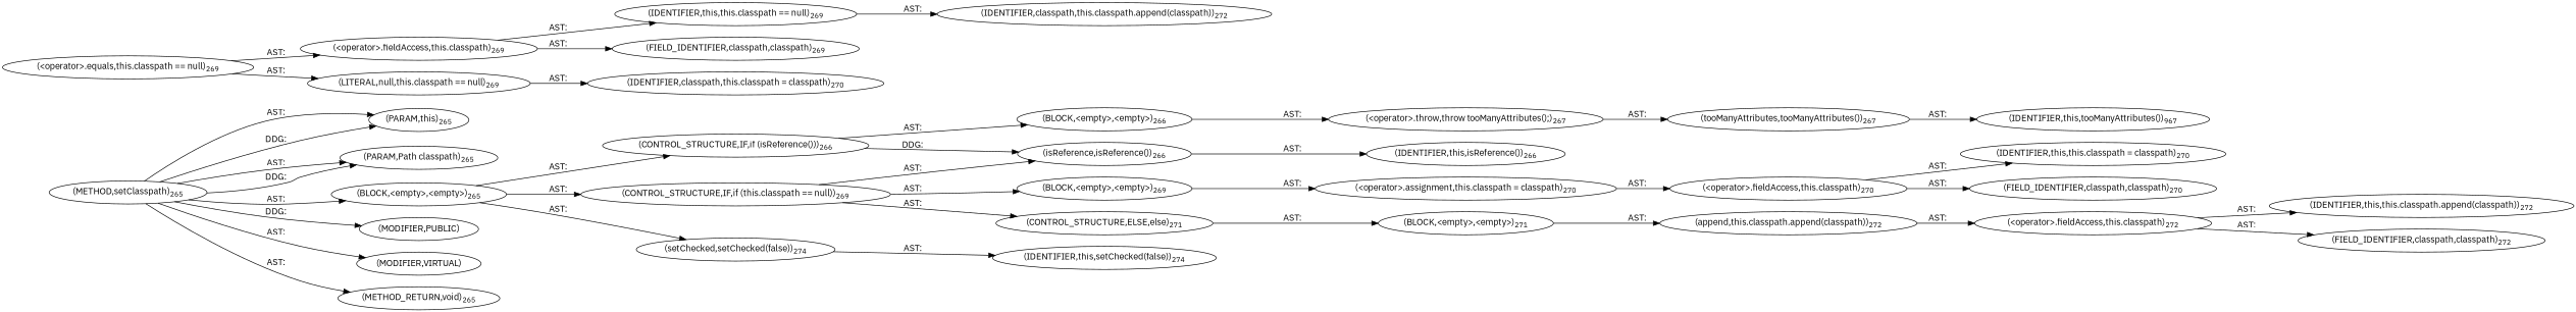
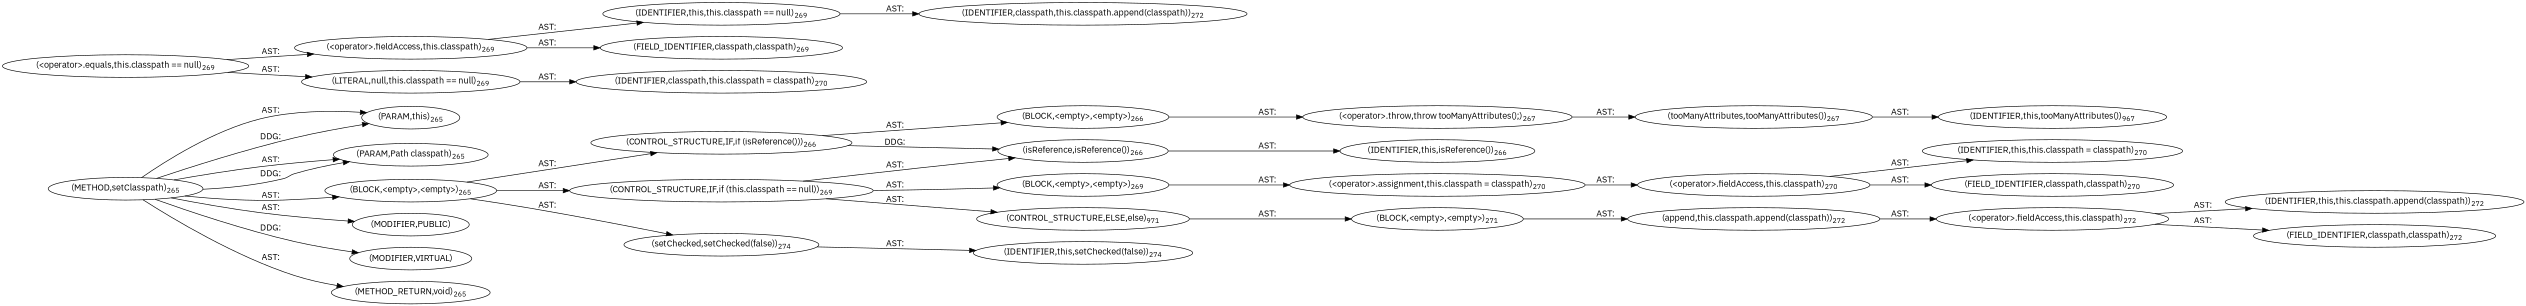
  digraph {
    fontname="IBM Plex Sans"
    rankdir=LR
    node [fontname="IBM Plex Sans"]
    edge [fontname="IBM Plex Sans"]
    n1 [label=<(METHOD,setClasspath)<SUB>265</SUB>>]
    n2 [label=<(PARAM,this)<SUB>265</SUB>>]
    n3 [label=<(PARAM,Path classpath)<SUB>265</SUB>>]
    n4 [label=<(BLOCK,&lt;empty&gt;,&lt;empty&gt;)<SUB>265</SUB>>]
    n5 [label=<(MODIFIER,PUBLIC)>]
    n6 [label=<(MODIFIER,VIRTUAL)>]
    n7 [label=<(METHOD_RETURN,void)<SUB>265</SUB>>]
    n8 [label=<(CONTROL_STRUCTURE,IF,if (isReference()))<SUB>266</SUB>>]
    n9 [label=<(CONTROL_STRUCTURE,IF,if (this.classpath == null))<SUB>269</SUB>>]
    n10 [label=<(setChecked,setChecked(false))<SUB>274</SUB>>]
    n11 [label=<(isReference,isReference())<SUB>266</SUB>>]
    n12 [label=<(BLOCK,&lt;empty&gt;,&lt;empty&gt;)<SUB>266</SUB>>]
    n13 [label=<(BLOCK,&lt;empty&gt;,&lt;empty&gt;)<SUB>269</SUB>>]
-   n14 [label=<(CONTROL_STRUCTURE,ELSE,else)<SUB>271</SUB>>]
+   n14 [label=<(CONTROL_STRUCTURE,ELSE,else)<SUB>971</SUB>>]
    n15 [label=<(IDENTIFIER,this,setChecked(false))<SUB>274</SUB>>]
    n16 [label=<(IDENTIFIER,this,isReference())<SUB>266</SUB>>]
    n17 [label=<(&lt;operator&gt;.throw,throw tooManyAttributes();)<SUB>267</SUB>>]
    n18 [label=<(tooManyAttributes,tooManyAttributes())<SUB>267</SUB>>]
    n19 [label=<(IDENTIFIER,this,tooManyAttributes())<SUB>967</SUB>>]
    n20 [label=<(&lt;operator&gt;.equals,this.classpath == null)<SUB>269</SUB>>]
    n21 [label=<(&lt;operator&gt;.fieldAccess,this.classpath)<SUB>269</SUB>>]
    n22 [label=<(LITERAL,null,this.classpath == null)<SUB>269</SUB>>]
    n23 [label=<(&lt;operator&gt;.assignment,this.classpath = classpath)<SUB>270</SUB>>]
    n24 [label=<(BLOCK,&lt;empty&gt;,&lt;empty&gt;)<SUB>271</SUB>>]
    n25 [label=<(IDENTIFIER,this,this.classpath == null)<SUB>269</SUB>>]
    n26 [label=<(FIELD_IDENTIFIER,classpath,classpath)<SUB>269</SUB>>]
    n27 [label=<(IDENTIFIER,classpath,this.classpath = classpath)<SUB>270</SUB>>]
    n28 [label=<(IDENTIFIER,classpath,this.classpath.append(classpath))<SUB>272</SUB>>]
    n29 [label=<(&lt;operator&gt;.fieldAccess,this.classpath)<SUB>270</SUB>>]
    n30 [label=<(IDENTIFIER,this,this.classpath = classpath)<SUB>270</SUB>>]
    n31 [label=<(FIELD_IDENTIFIER,classpath,classpath)<SUB>270</SUB>>]
    n32 [label=<(append,this.classpath.append(classpath))<SUB>272</SUB>>]
    n33 [label=<(&lt;operator&gt;.fieldAccess,this.classpath)<SUB>272</SUB>>]
    n34 [label=<(IDENTIFIER,this,this.classpath.append(classpath))<SUB>272</SUB>>]
    n35 [label=<(FIELD_IDENTIFIER,classpath,classpath)<SUB>272</SUB>>]
    n1 -> n2 [label="AST: "]
    n1 -> n2 [label="DDG: "]
    n1 -> n3 [label="AST: "]
    n1 -> n3 [label="DDG: "]
    n1 -> n4 [label="AST: "]
-   n1 -> n5 [label="DDG: "]
-   n1 -> n6 [label="AST: "]
+   n1 -> n5 [label="AST: "]
+   n1 -> n6 [label="DDG: "]
    n1 -> n7 [label="AST: "]
    n4 -> n8 [label="AST: "]
    n4 -> n9 [label="AST: "]
    n4 -> n10 [label="AST: "]
    n8 -> n11 [label="DDG: "]
    n8 -> n12 [label="AST: "]
    n9 -> n11 [label="AST: "]
    n9 -> n13 [label="AST: "]
    n9 -> n14 [label="AST: "]
    n10 -> n15 [label="AST: "]
    n11 -> n16 [label="AST: "]
    n12 -> n17 [label="AST: "]
    n13 -> n23 [label="AST: "]
    n14 -> n24 [label="AST: "]
    n17 -> n18 [label="AST: "]
    n18 -> n19 [label="AST: "]
    n20 -> n21 [label="AST: "]
    n20 -> n22 [label="AST: "]
    n21 -> n25 [label="AST: "]
    n21 -> n26 [label="AST: "]
    n22 -> n27 [label="AST: "]
    n23 -> n29 [label="AST: "]
    n24 -> n32 [label="AST: "]
    n25 -> n28 [label="AST: "]
    n29 -> n30 [label="AST: "]
    n29 -> n31 [label="AST: "]
    n32 -> n33 [label="AST: "]
    n33 -> n34 [label="AST: "]
    n33 -> n35 [label="AST: "]
  }
